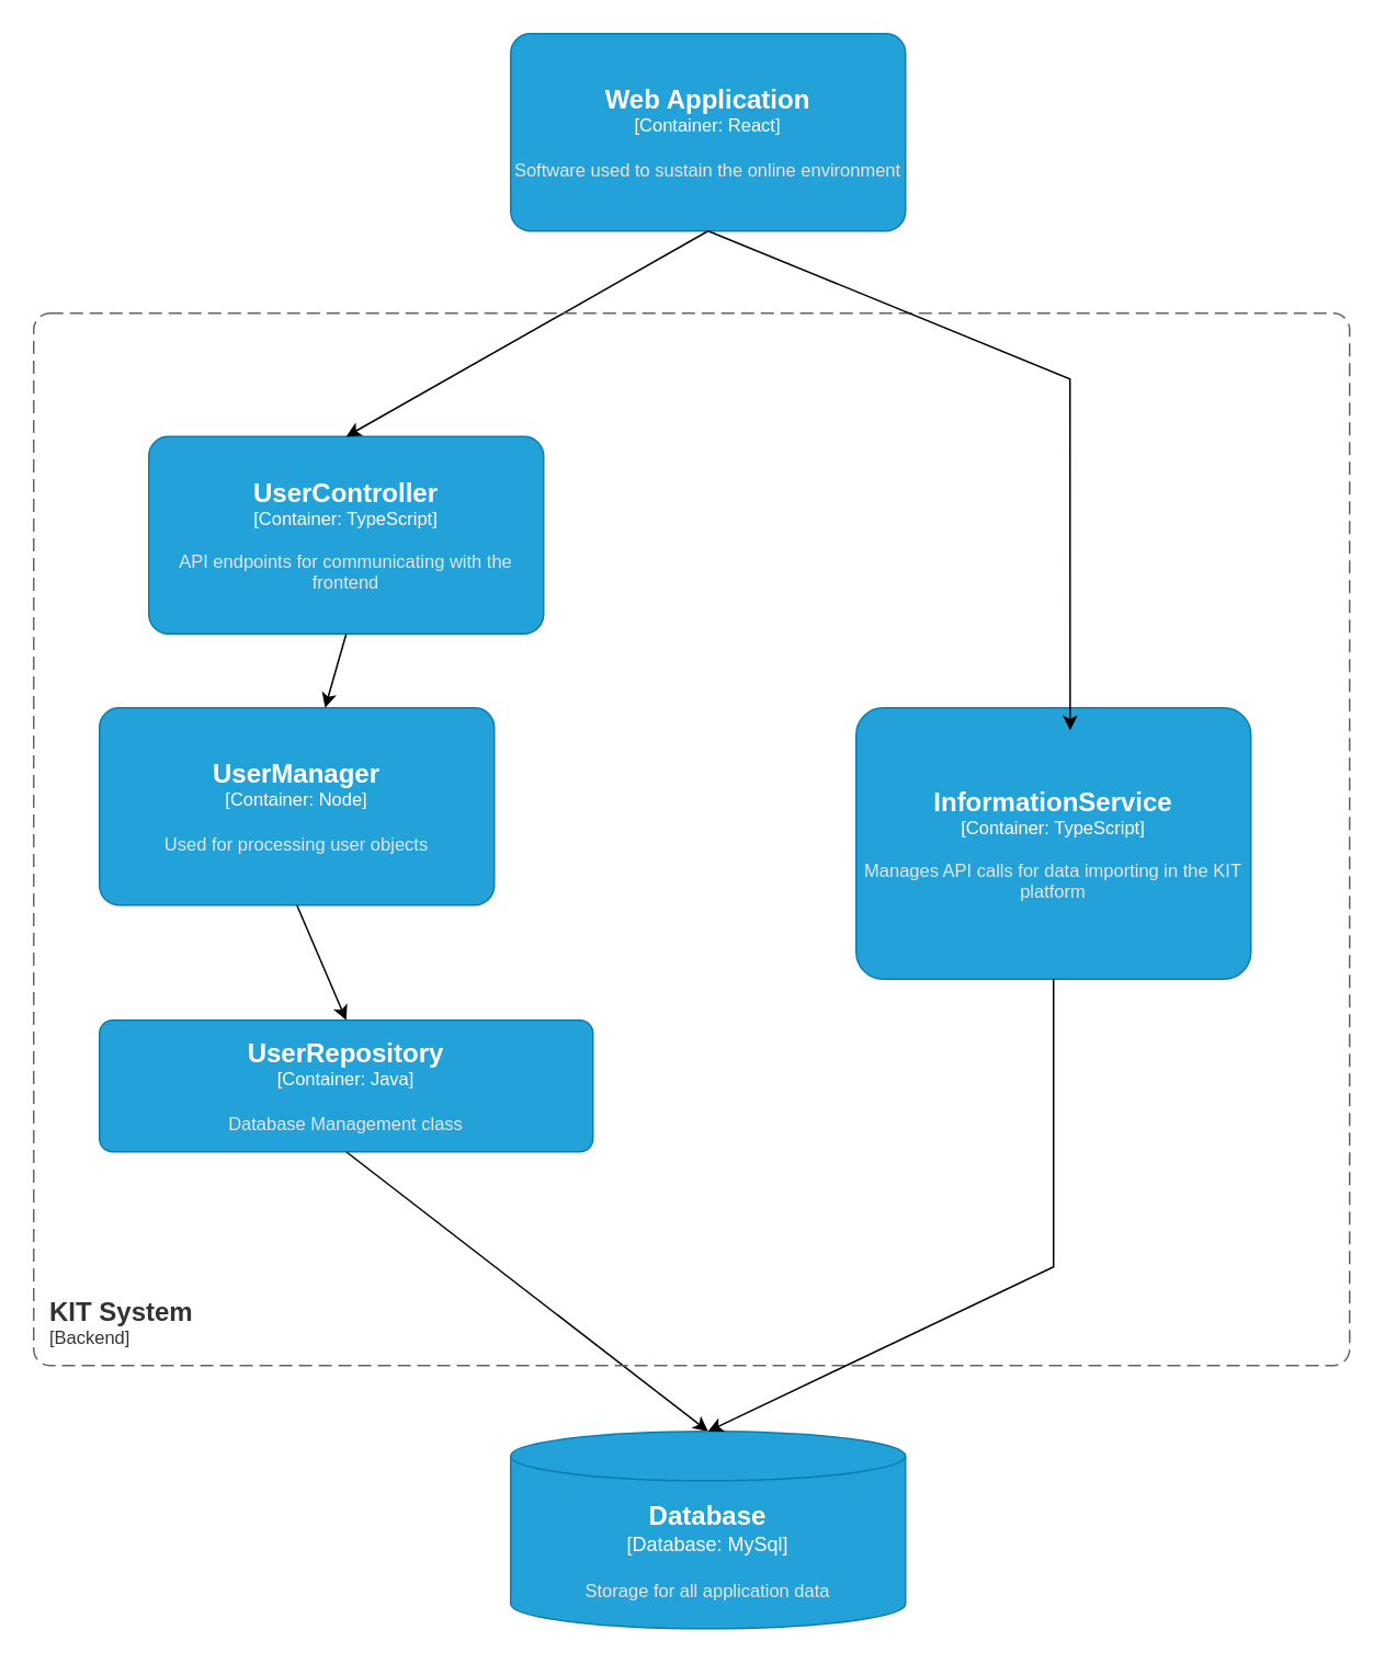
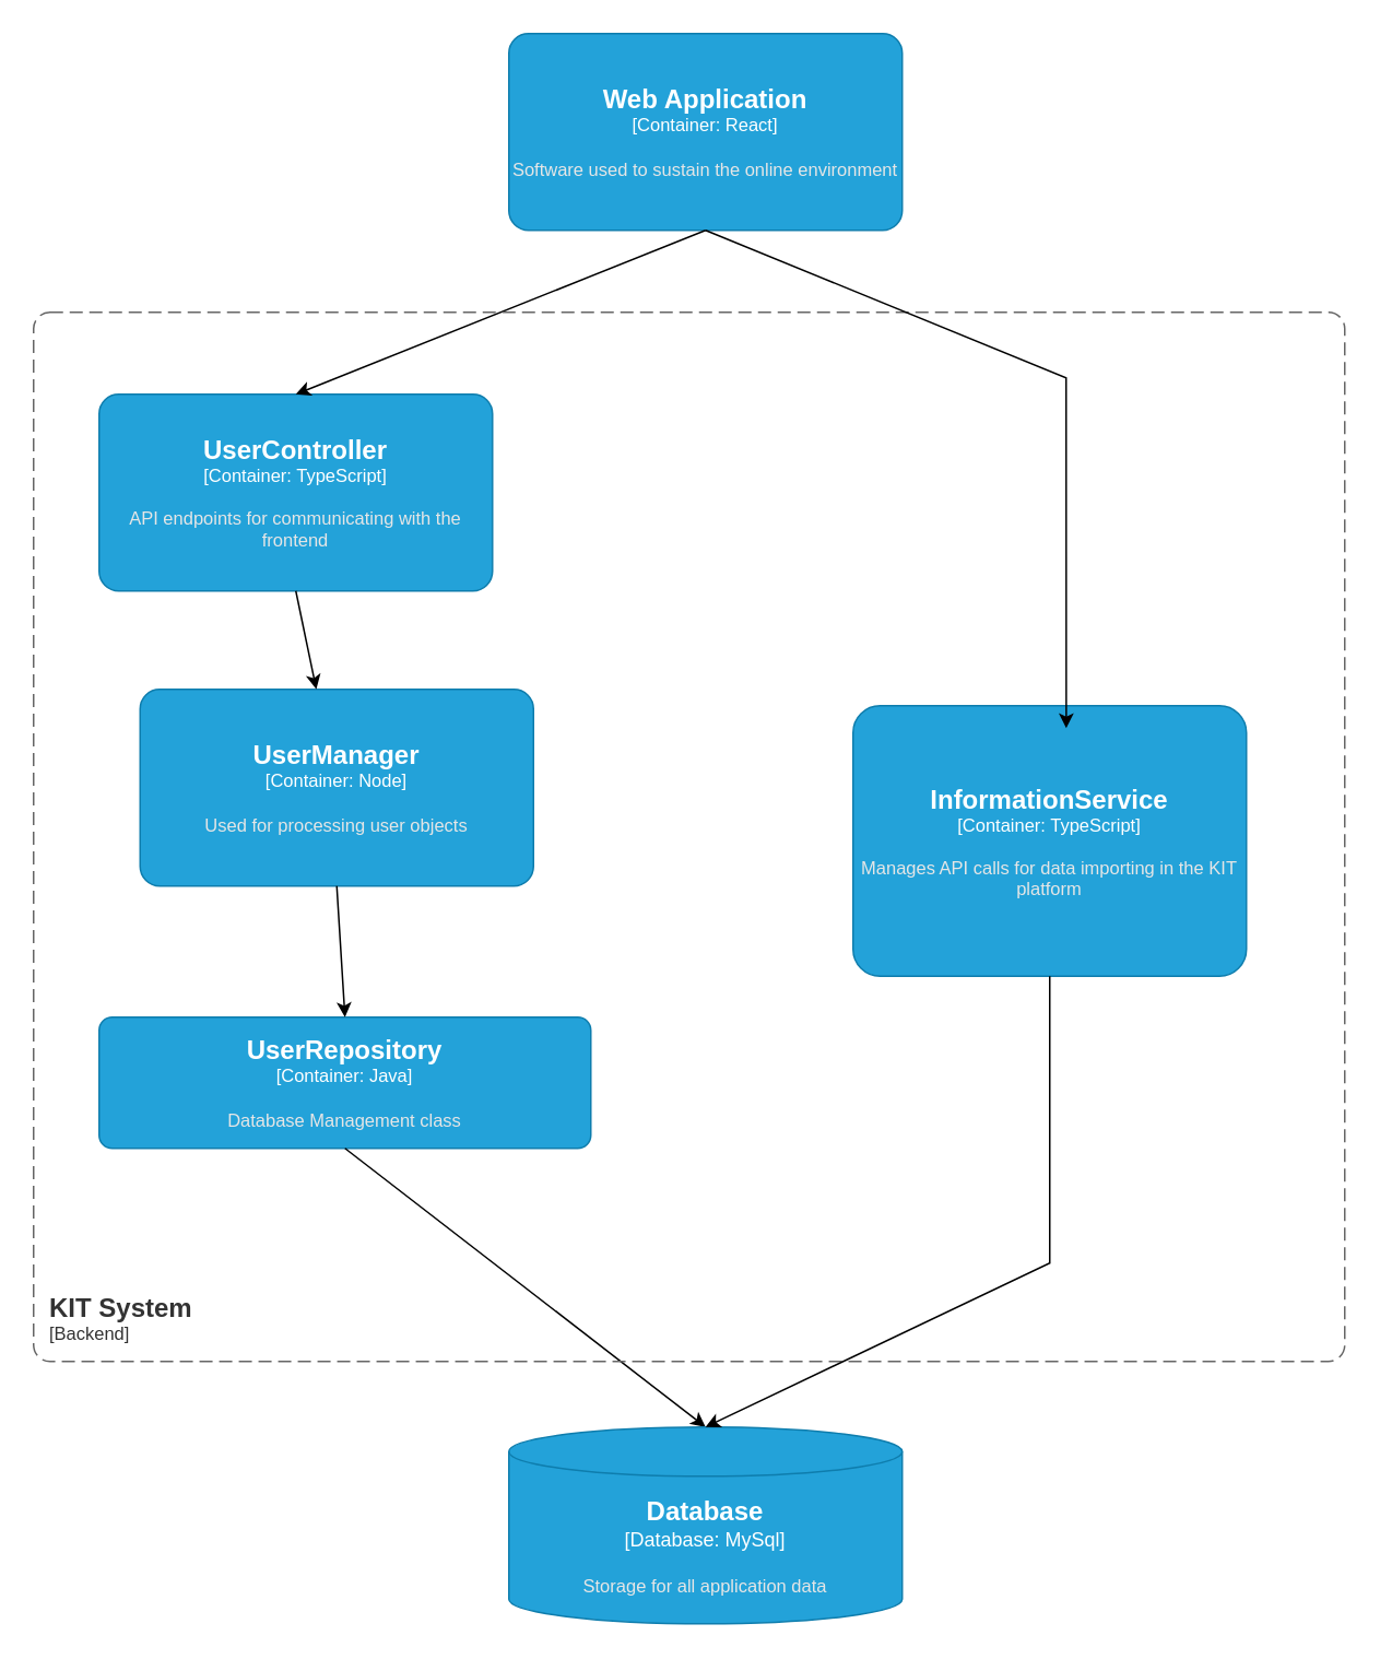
  <mxCell id="0" />
  <mxCell id="1" parent="0" />
  <mxCell id="2" value="&lt;font style=&quot;font-size: 16px&quot;&gt;&lt;b&gt;Web Application&lt;/b&gt;&lt;/font&gt;&lt;div&gt;[Container: React]&lt;/div&gt;&lt;br&gt;&lt;div&gt;&lt;font style=&quot;font-size: 11px&quot;&gt;&lt;font color=&quot;#E6E6E6&quot;&gt;Software used to sustain the online environment&lt;/font&gt;&lt;/div&gt;" style="rounded=1;whiteSpace=wrap;html=1;fontSize=11;labelBackgroundColor=none;fillColor=#23A2D9;fontColor=#ffffff;align=center;arcSize=10;strokeColor=#0E7DAD;metaEdit=1;resizable=0;points=[[0.25,0,0],[0.5,0,0],[0.75,0,0],[1,0.25,0],[1,0.5,0],[1,0.75,0],[0.75,1,0],[0.5,1,0],[0.25,1,0],[0,0.75,0],[0,0.5,0],[0,0.25,0]];" vertex="1" parent="1"><mxGeometry x="310" y="20" width="240" height="120" as="geometry" /></mxCell>
- <mxCell id="3" value="&lt;font style=&quot;font-size: 16px&quot;&gt;&lt;b&gt;UserController&lt;/b&gt;&lt;/font&gt;&lt;div&gt;[Container: TypeScript]&lt;/div&gt;&lt;br&gt;&lt;div&gt;&lt;font style=&quot;font-size: 11px&quot;&gt;&lt;font color=&quot;#E6E6E6&quot;&gt;API endpoints for communicating with the frontend&lt;/font&gt;&lt;/div&gt;" style="rounded=1;whiteSpace=wrap;html=1;fontSize=11;labelBackgroundColor=none;fillColor=#23A2D9;fontColor=#ffffff;align=center;arcSize=10;strokeColor=#0E7DAD;metaEdit=1;resizable=0;points=[[0.25,0,0],[0.5,0,0],[0.75,0,0],[1,0.25,0],[1,0.5,0],[1,0.75,0],[0.75,1,0],[0.5,1,0],[0.25,1,0],[0,0.75,0],[0,0.5,0],[0,0.25,0]];" vertex="1" parent="1"><mxGeometry x="90" y="265" width="240" height="120" as="geometry" /></mxCell>
- <mxCell id="4" value="&lt;font style=&quot;font-size: 16px&quot;&gt;&lt;b&gt;UserManager&lt;/b&gt;&lt;/font&gt;&lt;div&gt;[Container: Node]&lt;/div&gt;&lt;br&gt;&lt;div&gt;&lt;font style=&quot;font-size: 11px&quot;&gt;&lt;font color=&quot;#E6E6E6&quot;&gt;Used for processing user objects&lt;/font&gt;&lt;/div&gt;" style="rounded=1;whiteSpace=wrap;html=1;fontSize=11;labelBackgroundColor=none;fillColor=#23A2D9;fontColor=#ffffff;align=center;arcSize=10;strokeColor=#0E7DAD;metaEdit=1;resizable=0;points=[[0.25,0,0],[0.5,0,0],[0.75,0,0],[1,0.25,0],[1,0.5,0],[1,0.75,0],[0.75,1,0],[0.5,1,0],[0.25,1,0],[0,0.75,0],[0,0.5,0],[0,0.25,0]];" vertex="1" parent="1"><mxGeometry x="60" y="430" width="240" height="120" as="geometry" /></mxCell>
+ <mxCell id="3" value="&lt;font style=&quot;font-size: 16px&quot;&gt;&lt;b&gt;UserController&lt;/b&gt;&lt;/font&gt;&lt;div&gt;[Container: TypeScript]&lt;/div&gt;&lt;br&gt;&lt;div&gt;&lt;font style=&quot;font-size: 11px&quot;&gt;&lt;font color=&quot;#E6E6E6&quot;&gt;API endpoints for communicating with the frontend&lt;/font&gt;&lt;/div&gt;" style="rounded=1;whiteSpace=wrap;html=1;fontSize=11;labelBackgroundColor=none;fillColor=#23A2D9;fontColor=#ffffff;align=center;arcSize=10;strokeColor=#0E7DAD;metaEdit=1;resizable=0;points=[[0.25,0,0],[0.5,0,0],[0.75,0,0],[1,0.25,0],[1,0.5,0],[1,0.75,0],[0.75,1,0],[0.5,1,0],[0.25,1,0],[0,0.75,0],[0,0.5,0],[0,0.25,0]];" vertex="1" parent="1"><mxGeometry x="60" y="240" width="240" height="120" as="geometry" /></mxCell>
+ <mxCell id="4" value="&lt;font style=&quot;font-size: 16px&quot;&gt;&lt;b&gt;UserManager&lt;/b&gt;&lt;/font&gt;&lt;div&gt;[Container: Node]&lt;/div&gt;&lt;br&gt;&lt;div&gt;&lt;font style=&quot;font-size: 11px&quot;&gt;&lt;font color=&quot;#E6E6E6&quot;&gt;Used for processing user objects&lt;/font&gt;&lt;/div&gt;" style="rounded=1;whiteSpace=wrap;html=1;fontSize=11;labelBackgroundColor=none;fillColor=#23A2D9;fontColor=#ffffff;align=center;arcSize=10;strokeColor=#0E7DAD;metaEdit=1;resizable=0;points=[[0.25,0,0],[0.5,0,0],[0.75,0,0],[1,0.25,0],[1,0.5,0],[1,0.75,0],[0.75,1,0],[0.5,1,0],[0.25,1,0],[0,0.75,0],[0,0.5,0],[0,0.25,0]];" vertex="1" parent="1"><mxGeometry x="85" y="420" width="240" height="120" as="geometry" /></mxCell>
  <mxCell id="5" value="&lt;font style=&quot;font-size: 16px&quot;&gt;&lt;b&gt;UserRepository&lt;/b&gt;&lt;/font&gt;&lt;div&gt;[Container: Java]&lt;/div&gt;&lt;br&gt;&lt;div&gt;&lt;font style=&quot;font-size: 11px&quot;&gt;&lt;font color=&quot;#E6E6E6&quot;&gt;Database Management class&lt;/font&gt;&lt;/div&gt;" style="rounded=1;whiteSpace=wrap;html=1;fontSize=11;labelBackgroundColor=none;fillColor=#23A2D9;fontColor=#ffffff;align=center;arcSize=10;strokeColor=#0E7DAD;metaEdit=1;resizable=0;points=[[0.25,0,0],[0.5,0,0],[0.75,0,0],[1,0.25,0],[1,0.5,0],[1,0.75,0],[0.75,1,0],[0.5,1,0],[0.25,1,0],[0,0.75,0],[0,0.5,0],[0,0.25,0]];" vertex="1" parent="1"><mxGeometry x="60" y="620" width="300" height="80" as="geometry" /></mxCell>
  <mxCell id="6" value="" style="endArrow=classic;html=1;rounded=0;exitX=0.5;exitY=1;exitDx=0;exitDy=0;exitPerimeter=0;entryX=0.5;entryY=0;entryDx=0;entryDy=0;entryPerimeter=0;" edge="1" parent="1" source="5"><mxGeometry width="50" height="50" relative="1" as="geometry"><mxPoint x="400" y="670" as="sourcePoint" /><mxPoint x="430" y="870" as="targetPoint" /></mxGeometry></mxCell>
  <mxCell id="7" value="" style="endArrow=classic;html=1;rounded=0;exitX=0.5;exitY=1;exitDx=0;exitDy=0;exitPerimeter=0;entryX=0.5;entryY=0;entryDx=0;entryDy=0;entryPerimeter=0;" edge="1" parent="1" source="4" target="5"><mxGeometry width="50" height="50" relative="1" as="geometry"><mxPoint x="200" y="760" as="sourcePoint" /><mxPoint x="450" y="820" as="targetPoint" /></mxGeometry></mxCell>
  <mxCell id="8" value="" style="endArrow=classic;html=1;rounded=0;exitX=0.5;exitY=1;exitDx=0;exitDy=0;exitPerimeter=0;" edge="1" parent="1" source="3" target="4"><mxGeometry width="50" height="50" relative="1" as="geometry"><mxPoint x="210" y="770" as="sourcePoint" /><mxPoint x="460" y="830" as="targetPoint" /></mxGeometry></mxCell>
  <mxCell id="9" value="" style="endArrow=classic;html=1;rounded=0;exitX=0.5;exitY=1;exitDx=0;exitDy=0;exitPerimeter=0;entryX=0.5;entryY=0;entryDx=0;entryDy=0;entryPerimeter=0;" edge="1" parent="1" source="2" target="3"><mxGeometry width="50" height="50" relative="1" as="geometry"><mxPoint x="190" y="370" as="sourcePoint" /><mxPoint x="190" y="440" as="targetPoint" /></mxGeometry></mxCell>
  <mxCell id="10" value="&lt;font style=&quot;font-size: 16px&quot;&gt;&lt;b&gt;&lt;div style=&quot;text-align: left&quot;&gt;KIT System&lt;/div&gt;&lt;/b&gt;&lt;/font&gt;&lt;div style=&quot;text-align: left&quot;&gt;[Backend]&lt;/div&gt;" style="rounded=1;fontSize=11;whiteSpace=wrap;html=1;dashed=1;arcSize=20;fillColor=none;strokeColor=#666666;fontColor=#333333;labelBackgroundColor=none;align=left;verticalAlign=bottom;labelBorderColor=none;spacingTop=0;spacing=10;dashPattern=8 4;metaEdit=1;rotatable=0;perimeter=rectanglePerimeter;noLabel=0;labelPadding=0;allowArrows=0;connectable=0;expand=0;recursiveResize=0;editable=1;pointerEvents=0;absoluteArcSize=1;points=[[0.25,0,0],[0.5,0,0],[0.75,0,0],[1,0.25,0],[1,0.5,0],[1,0.75,0],[0.75,1,0],[0.5,1,0],[0.25,1,0],[0,0.75,0],[0,0.5,0],[0,0.25,0]];" vertex="1" parent="1"><mxGeometry x="20" y="190" width="800" height="640" as="geometry" /></mxCell>
  <mxCell id="11" value="&lt;font style=&quot;font-size: 16px&quot;&gt;&lt;b&gt;Database&lt;/b&gt;&lt;/font&gt;&lt;div&gt;[Database:&amp;nbsp;MySql]&lt;/div&gt;&lt;br&gt;&lt;div&gt;&lt;font style=&quot;font-size: 11px&quot;&gt;&lt;font color=&quot;#E6E6E6&quot;&gt;Storage for all application data&lt;/font&gt;&lt;/div&gt;" style="shape=cylinder3;size=15;whiteSpace=wrap;html=1;boundedLbl=1;rounded=0;labelBackgroundColor=none;fillColor=#23A2D9;fontSize=12;fontColor=#ffffff;align=center;strokeColor=#0E7DAD;metaEdit=1;points=[[0.5,0,0],[1,0.25,0],[1,0.5,0],[1,0.75,0],[0.5,1,0],[0,0.75,0],[0,0.5,0],[0,0.25,0]];resizable=0;" vertex="1" parent="1"><mxGeometry x="310" y="870" width="240" height="120" as="geometry" /></mxCell>
  <mxCell id="12" value="&lt;font style=&quot;font-size: 16px&quot;&gt;&lt;b&gt;InformationService&lt;/b&gt;&lt;/font&gt;&lt;div&gt;[Container: TypeScript]&lt;/div&gt;&lt;br&gt;&lt;div&gt;&lt;font style=&quot;font-size: 11px&quot;&gt;&lt;font color=&quot;#E6E6E6&quot;&gt;Manages API calls for data importing in the KIT platform&lt;/font&gt;&lt;/div&gt;" style="rounded=1;whiteSpace=wrap;html=1;fontSize=11;labelBackgroundColor=none;fillColor=#23A2D9;fontColor=#ffffff;align=center;arcSize=10;strokeColor=#0E7DAD;metaEdit=1;resizable=0;points=[[0.25,0,0],[0.5,0,0],[0.75,0,0],[1,0.25,0],[1,0.5,0],[1,0.75,0],[0.75,1,0],[0.5,1,0],[0.25,1,0],[0,0.75,0],[0,0.5,0],[0,0.25,0]];" vertex="1" parent="1"><mxGeometry x="520" y="430" width="240" height="165" as="geometry" /></mxCell>
  <mxCell id="13" value="" style="endArrow=classic;html=1;rounded=0;entryX=0.542;entryY=0.083;entryDx=0;entryDy=0;entryPerimeter=0;" edge="1" parent="1" target="12"><mxGeometry width="50" height="50" relative="1" as="geometry"><mxPoint x="430" y="140" as="sourcePoint" /><mxPoint x="190" y="250" as="targetPoint" /><Array as="points"><mxPoint x="650" y="230" /></Array></mxGeometry></mxCell>
  <mxCell id="14" value="" style="endArrow=classic;html=1;rounded=0;exitX=0.5;exitY=1;exitDx=0;exitDy=0;exitPerimeter=0;entryX=0.5;entryY=0;entryDx=0;entryDy=0;entryPerimeter=0;" edge="1" parent="1" source="12" target="11"><mxGeometry width="50" height="50" relative="1" as="geometry"><mxPoint x="190" y="750" as="sourcePoint" /><mxPoint x="440" y="880" as="targetPoint" /><Array as="points"><mxPoint x="640" y="770" /></Array></mxGeometry></mxCell>
